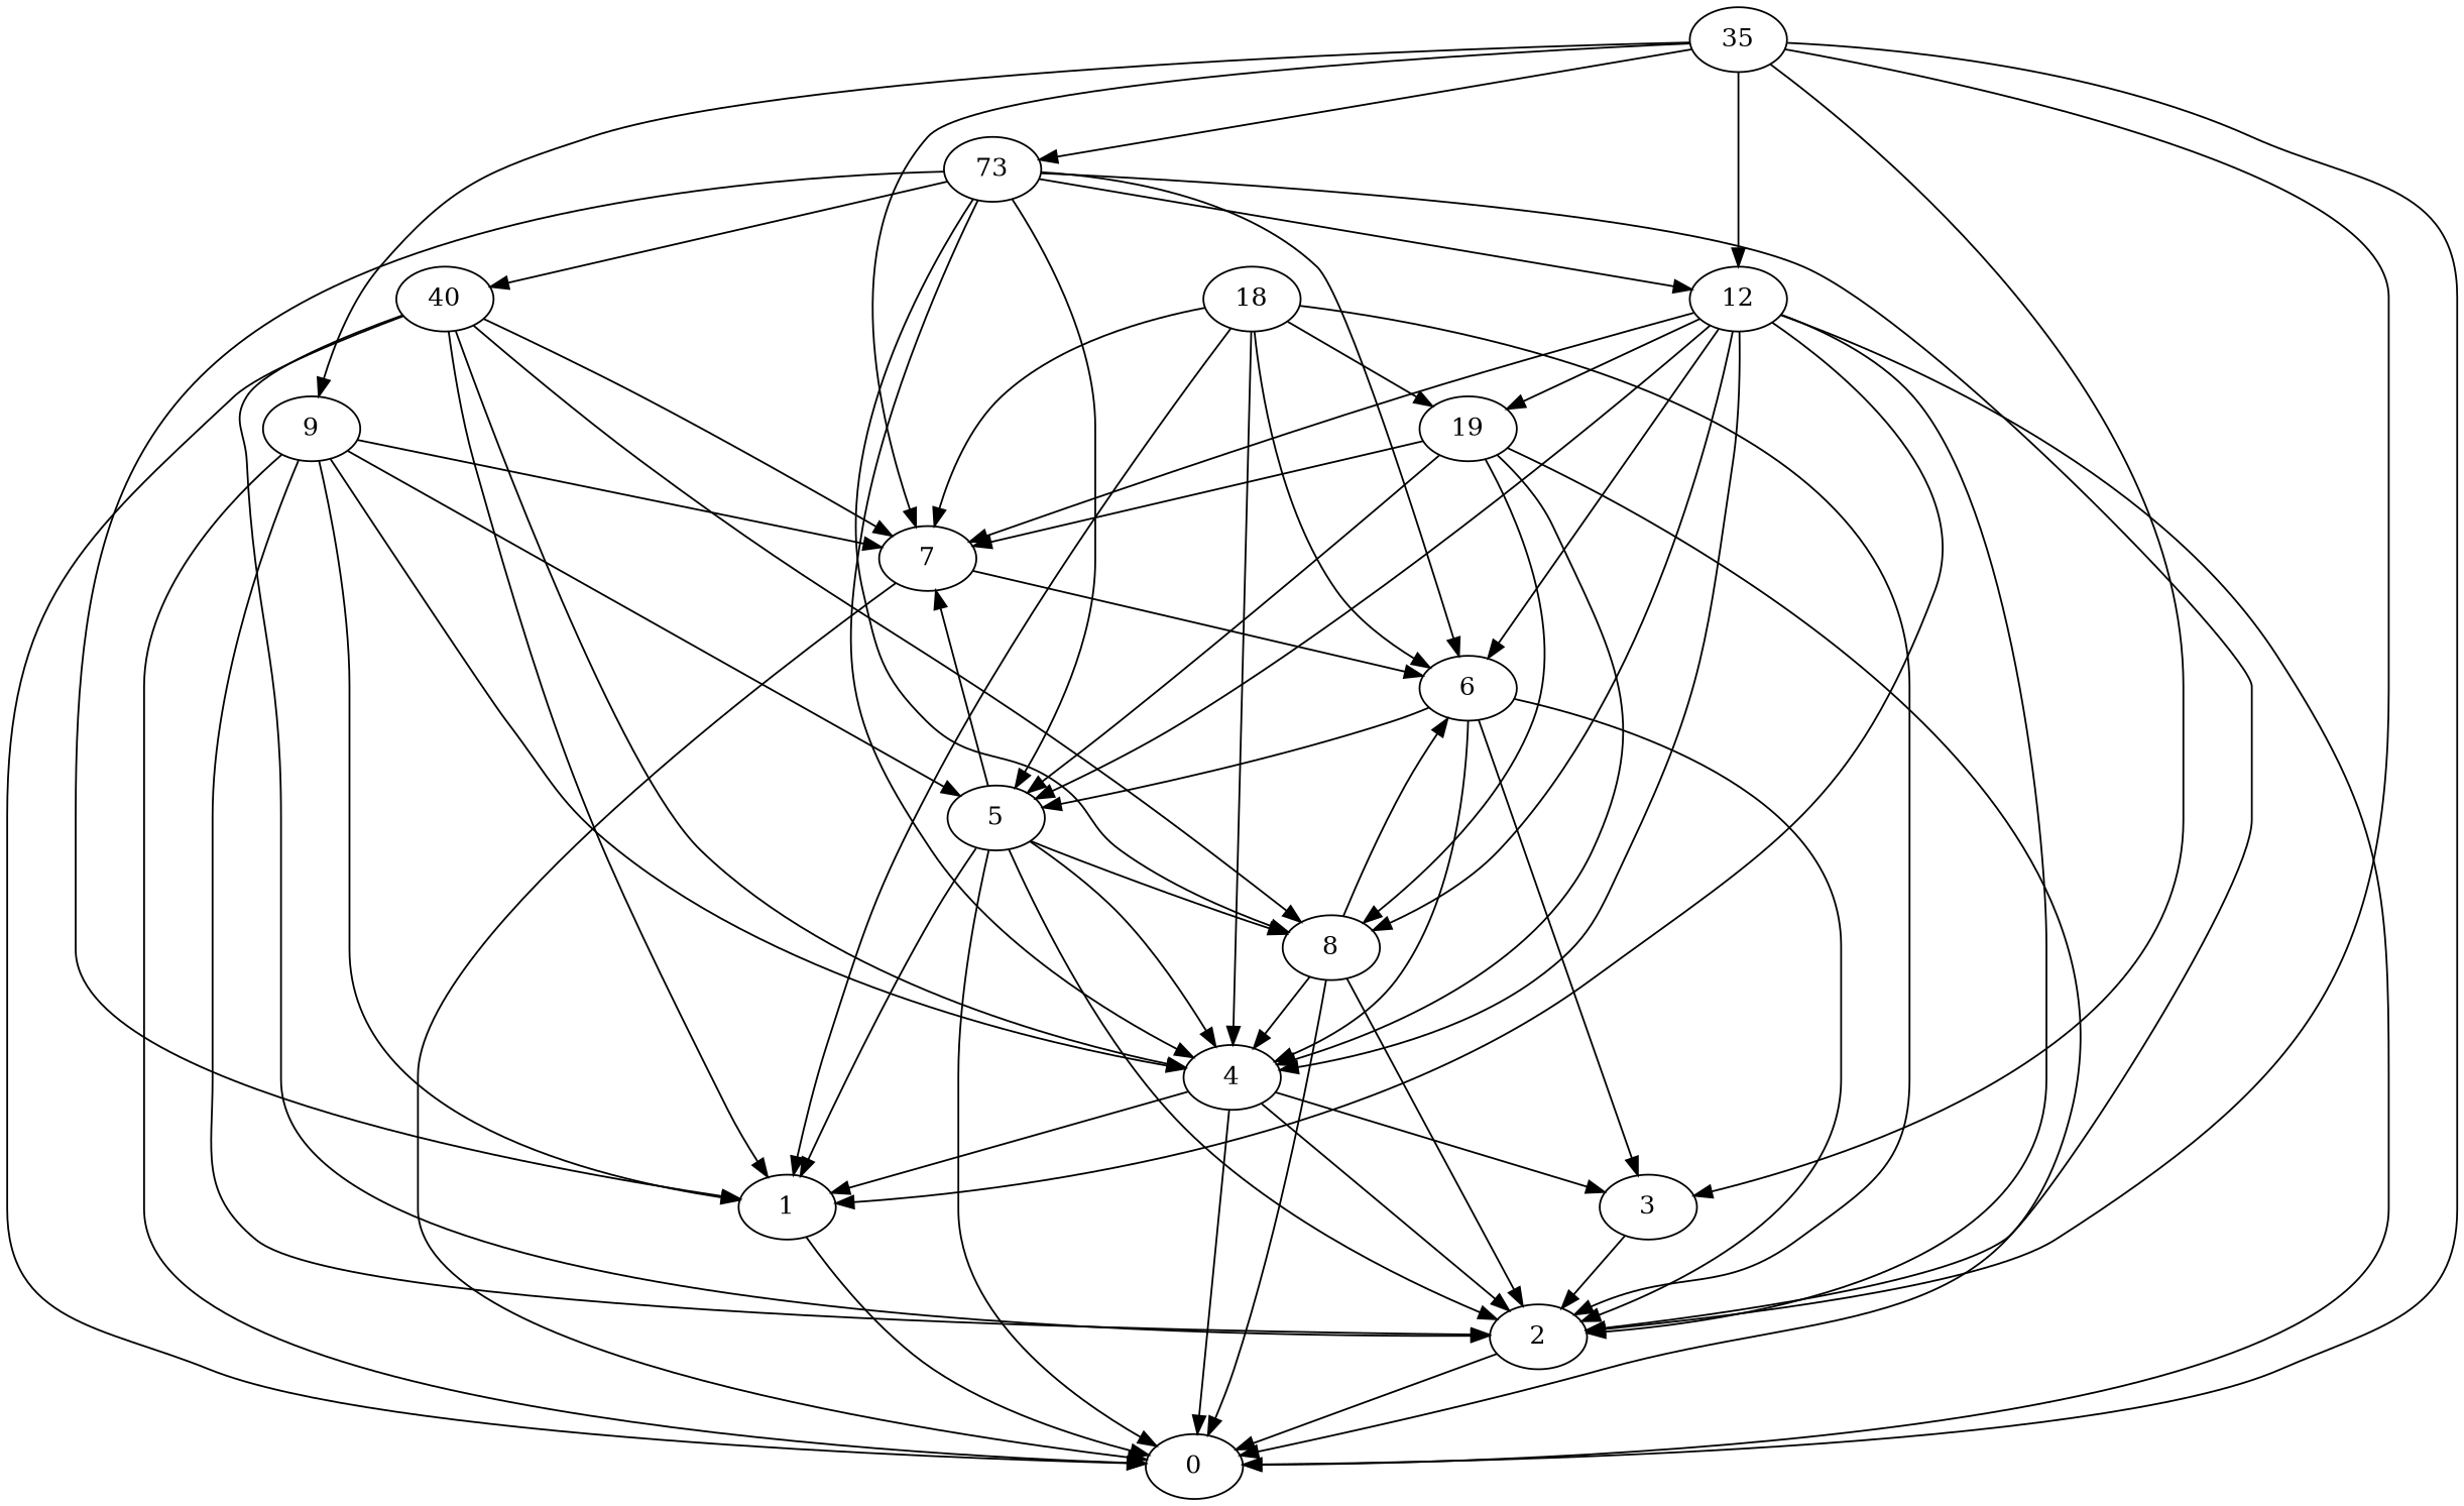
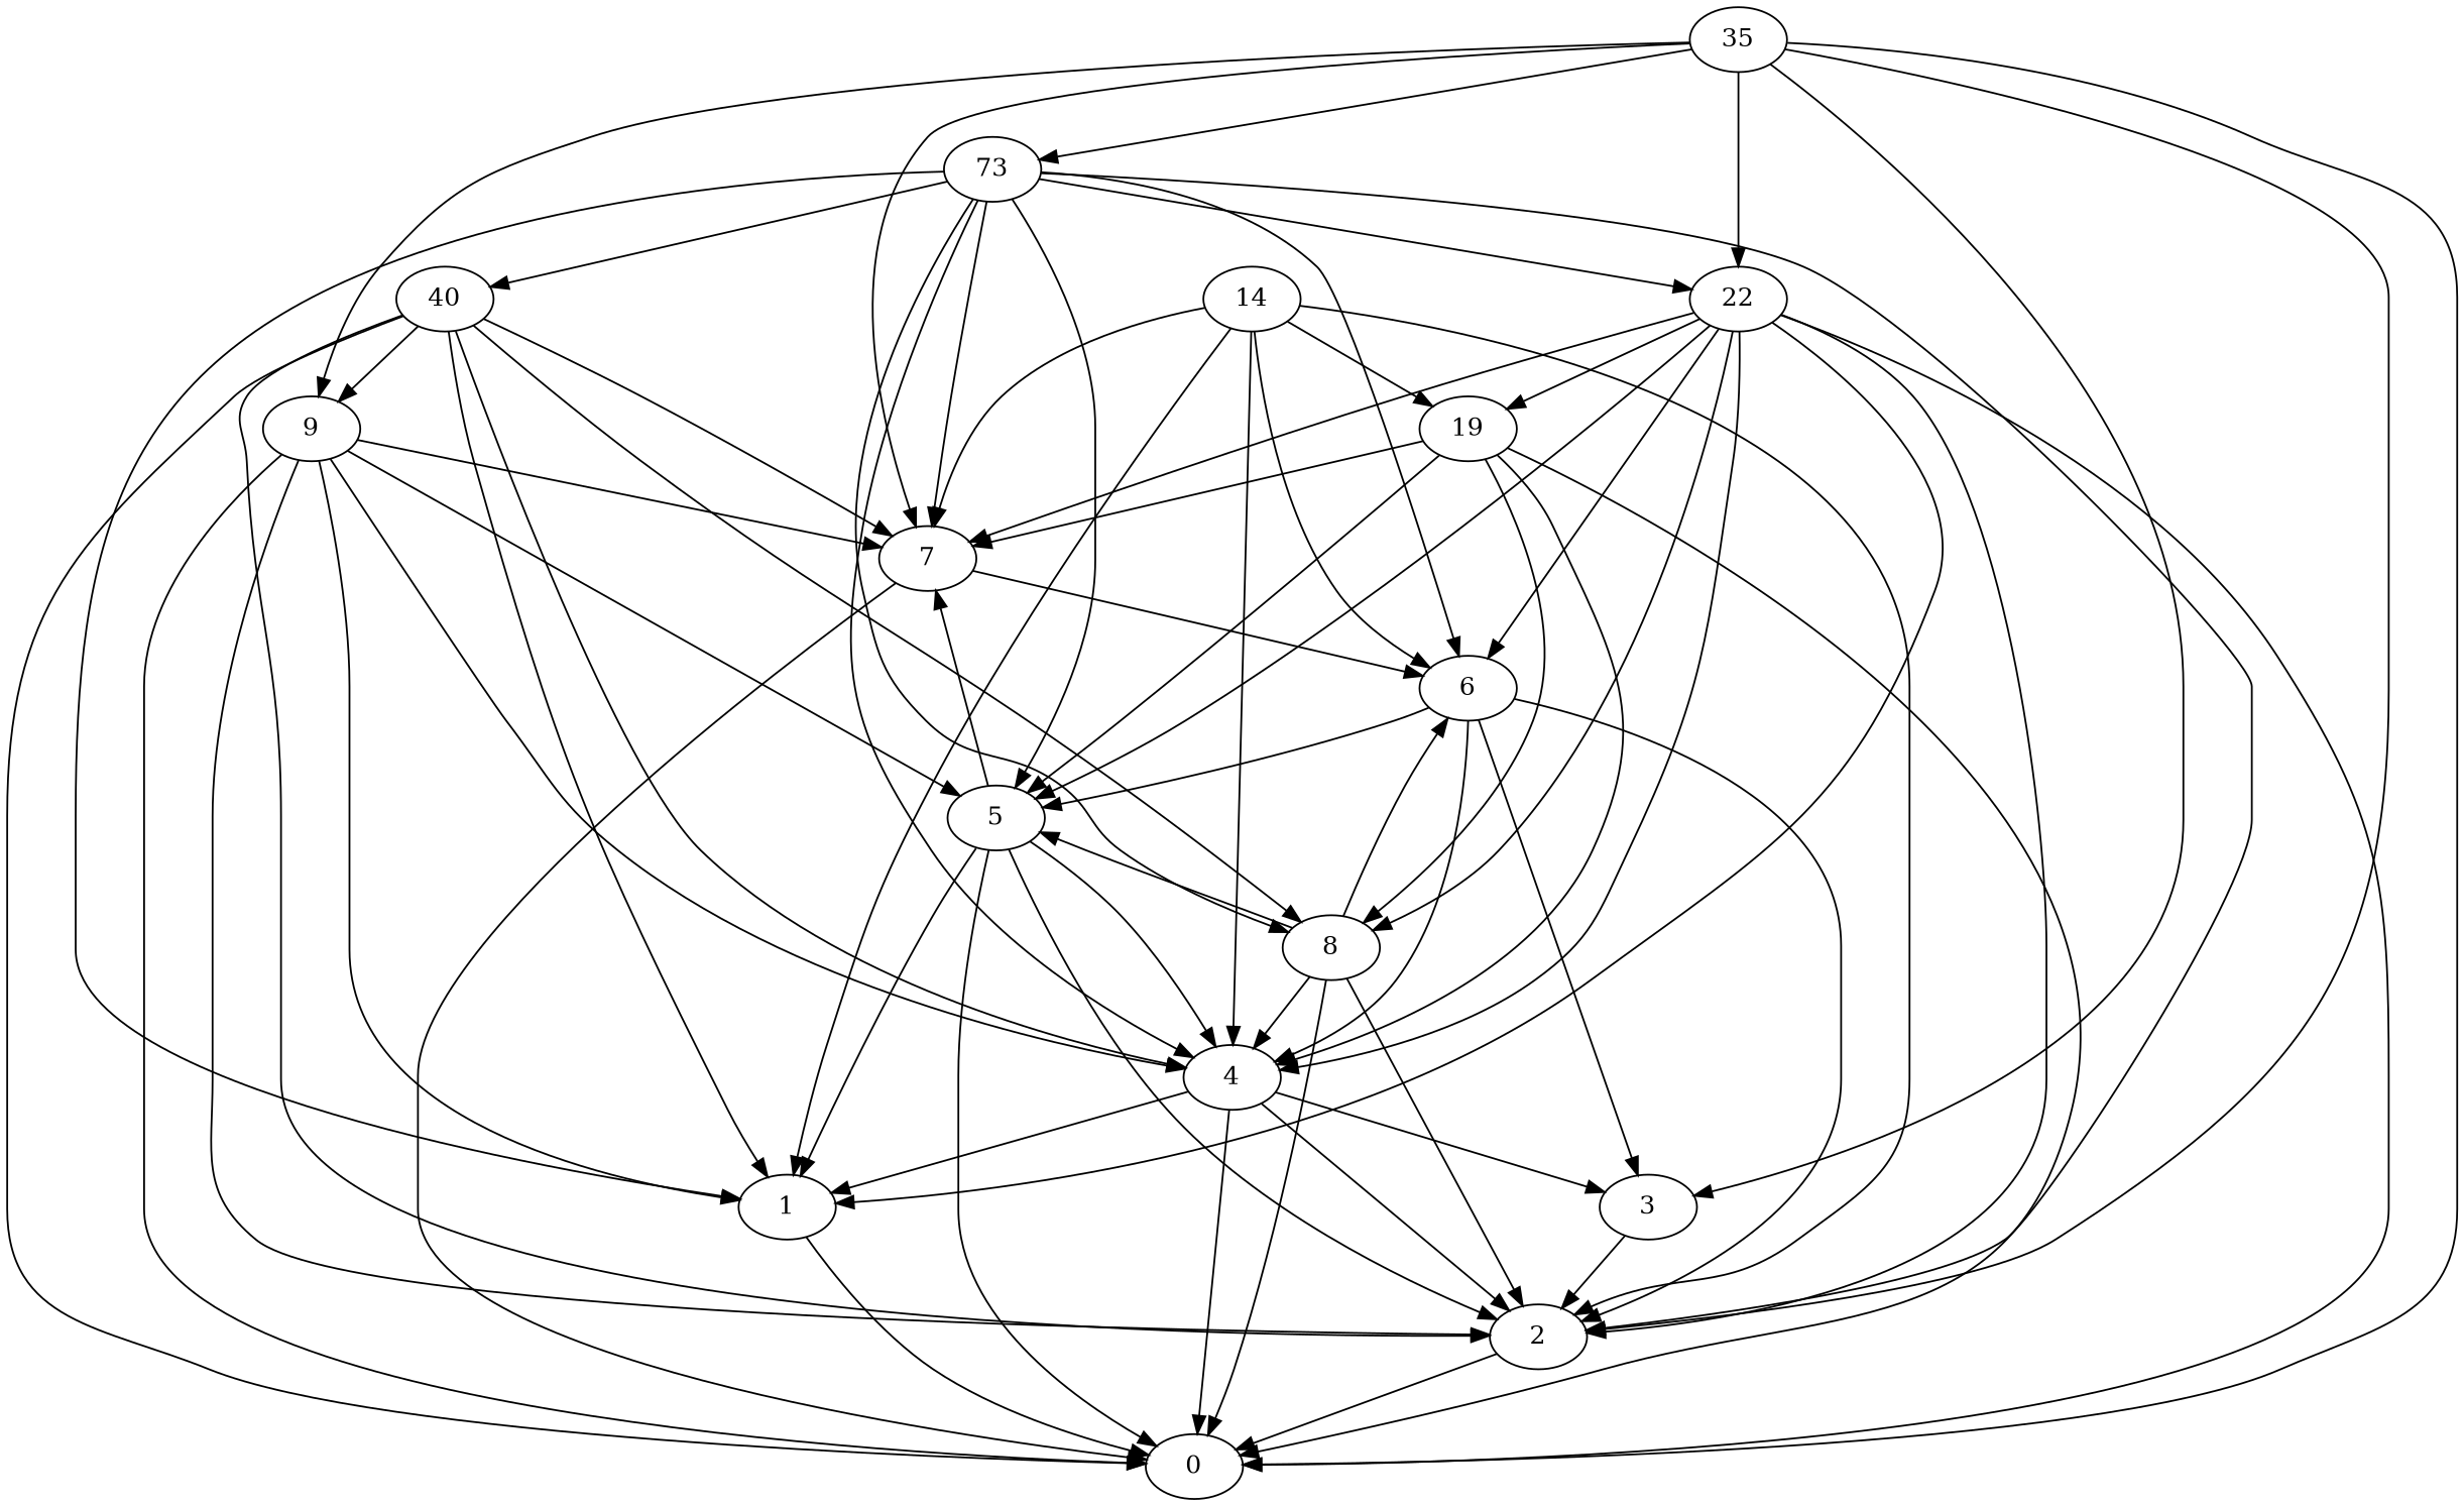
  digraph {
    "Duplicate states"=0
    GraphType=Random
    "Max states in OPEN"=0
    Modes="120000ms; topo-ordered tasks, ; Pruning: task equivalence, fixed order ready list, ; F-value: ; Optimisation: best schedule length (SL) optimisation on equal, "
    NumberOfTasks=16
    "Pruned using list schedule length"=1
    "States removed from OPEN"=0
    TargetSystem="Homogeneous-2"
    "Time to schedule (ms)"=100
    "Total idle time"=167
    "Total schedule length"=338
    "Total sequential time"=494
    "Total states created"=2
    node [Processor=0 "Start time"=0 Weight=28]
    edge [Weight=9]
    n1 ["Finish time"=28 label=35]
    n2 ["Finish time"=62 "Start time"=28 Weight=34 label=73]
-   12 ["Finish time"=79 "Start time"=62 Weight=17]
+   12 ["Finish time"=79 "Start time"=62 Weight=17 label=22]
    9 ["Finish time"=111 Processor=1 "Start time"=100 Weight=11]
    7 ["Finish time"=131 Processor=1 "Start time"=120 Weight=11]
    3 ["Finish time"=278 Processor=1 "Start time"=256 Weight=22]
    2 ["Finish time"=323 Processor=1 "Start time"=278 Weight=45]
    0 ["Finish time"=338 "Start time"=310]
    6 ["Finish time"=209 "Start time"=158 Weight=51]
    4 ["Finish time"=254 "Start time"=237 Weight=17]
    1 ["Finish time"=310 "Start time"=254 Weight=56]
    n12 ["Finish time"=100 Processor=1 "Start time"=72 label=40]
    8 ["Finish time"=158 "Start time"=113 Weight=45]
    5 ["Finish time"=237 "Start time"=209]
    n15 ["Finish time"=113 "Start time"=79 Weight=34 label=19]
-   14 ["Finish time"=39 Processor=1 Weight=39 label=18]
+   14 ["Finish time"=39 Processor=1 Weight=39]
    n1 -> n2 [Weight=3]
    n1 -> 12 [Weight=10]
    n1 -> 9 [Weight=4]
    n1 -> 7 [Weight=5]
    n1 -> 3
    n1 -> 2 [Weight=6]
    n1 -> 0 [Weight=3]
    n2 -> 12 [Weight=3]
+   n2 -> 7 [Weight=4]
    n2 -> 2
    n2 -> 6 [Weight=10]
    n2 -> 4 [Weight=2]
    n2 -> 1 [Weight=6]
    n2 -> n12 [Weight=10]
    n2 -> 8 [Weight=4]
    n2 -> 5 [Weight=5]
    12 -> 7 [Weight=10]
    12 -> 2 [Weight=10]
    12 -> 0 [Weight=8]
    12 -> 6 [Weight=6]
    12 -> 4
    12 -> 1
    12 -> 8 [Weight=7]
    12 -> 5
    12 -> n15 [Weight=10]
    9 -> 7
    9 -> 2 [Weight=8]
    9 -> 0 [Weight=8]
    9 -> 4 [Weight=7]
    9 -> 1
    9 -> 5 [Weight=6]
    7 -> 0
    7 -> 6 [Weight=4]
    3 -> 2 [Weight=2]
    2 -> 0 [Weight=5]
    6 -> 3 [Weight=2]
    6 -> 2 [Weight=7]
    6 -> 4
    6 -> 5
    4 -> 3 [Weight=2]
    4 -> 2 [Weight=7]
    4 -> 0 [Weight=5]
    4 -> 1 [Weight=10]
    1 -> 0 [Weight=3]
+   n12 -> 9 [Weight=10]
    n12 -> 7 [Weight=2]
    n12 -> 2 [Weight=4]
    n12 -> 0 [Weight=8]
    n12 -> 4 [Weight=5]
    n12 -> 1 [Weight=7]
    n12 -> 8 [Weight=2]
    8 -> 2 [Weight=3]
    8 -> 0 [Weight=5]
    8 -> 6 [Weight=7]
    8 -> 4 [Weight=7]
-   5 -> 8 [Weight=10]
+   8 -> 5 [Weight=10]
    5 -> 7 [Weight=2]
    5 -> 2 [Weight=3]
    5 -> 0 [Weight=10]
    5 -> 4 [Weight=6]
    5 -> 1 [Weight=5]
    n15 -> 7 [Weight=7]
    n15 -> 0
    n15 -> 4
    n15 -> 8 [Weight=8]
    n15 -> 5 [Weight=6]
    14 -> 7 [Weight=10]
    14 -> 2 [Weight=8]
    14 -> 6 [Weight=3]
    14 -> 4 [Weight=8]
    14 -> 1
    14 -> n15 [Weight=7]
  }
